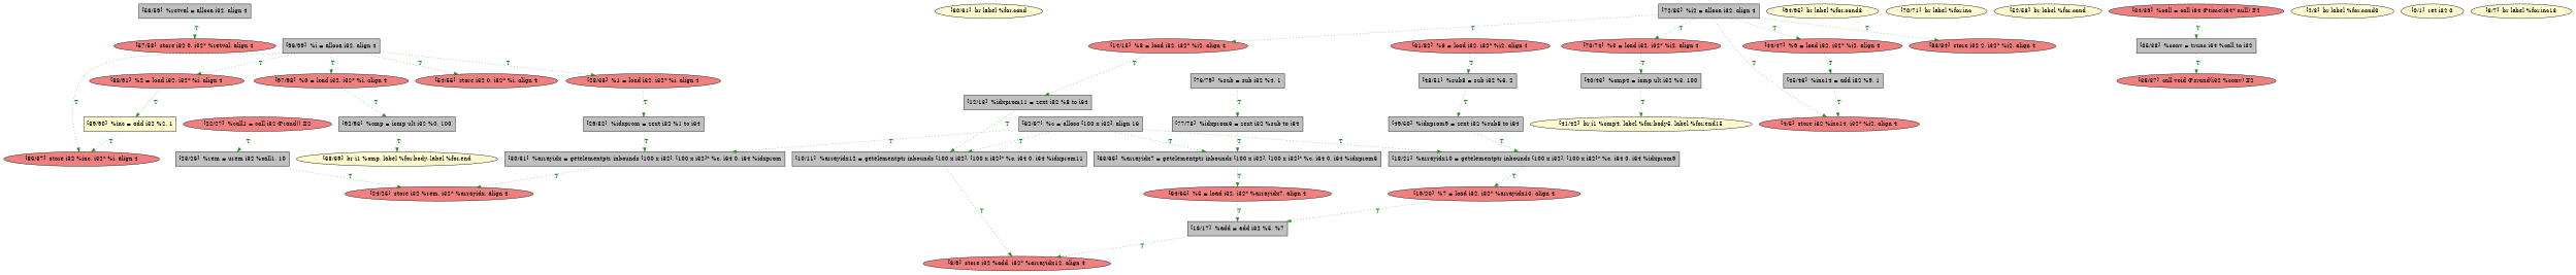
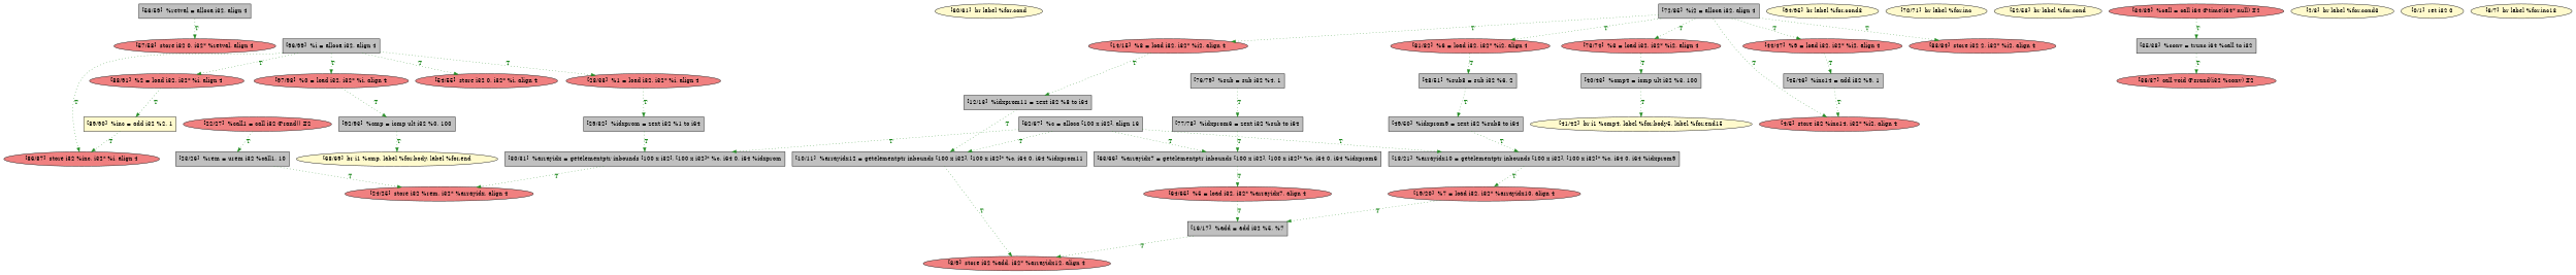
  digraph {
    node [fillcolor=grey shape=ellipse style=filled]
    edge [color=forestgreen fontcolor=forestgreen style=dotted]
    n1 [label="[56/59]  %retval = alloca i32, align 4" shape=rectangle]
    n2 [fillcolor=lightcoral label="[57/58]  store i32 0, i32* %retval, align 4"]
    n3 [fillcolor=lemonchiffon label="[60/61]  br label %for.cond"]
    n4 [label="[62/67]  %c = alloca [100 x i32], align 16" shape=rectangle]
    n5 [label="[30/31]  %arrayidx = getelementptr inbounds [100 x i32], [100 x i32]* %c, i64 0, i64 %idxprom" shape=rectangle]
    n6 [label="[10/11]  %arrayidx12 = getelementptr inbounds [100 x i32], [100 x i32]* %c, i64 0, i64 %idxprom11" shape=rectangle]
    n7 [label="[63/66]  %arrayidx7 = getelementptr inbounds [100 x i32], [100 x i32]* %c, i64 0, i64 %idxprom6" shape=rectangle]
    n8 [label="[18/21]  %arrayidx10 = getelementptr inbounds [100 x i32], [100 x i32]* %c, i64 0, i64 %idxprom9" shape=rectangle]
    n9 [fillcolor=lightcoral label="[24/25]  store i32 %rem, i32* %arrayidx, align 4"]
    n10 [fillcolor=lightcoral label="[8/9]  store i32 %add, i32* %arrayidx12, align 4"]
    n11 [fillcolor=lightcoral label="[64/65]  %5 = load i32, i32* %arrayidx7, align 4"]
    n12 [fillcolor=lightcoral label="[19/20]  %7 = load i32, i32* %arrayidx10, align 4"]
    n13 [fillcolor=lightcoral label="[88/91]  %2 = load i32, i32* %i, align 4"]
    n14 [fillcolor=lemonchiffon label="[89/90]  %inc = add i32 %2, 1" shape=rectangle]
    n15 [fillcolor=lightcoral label="[86/87]  store i32 %inc, i32* %i, align 4"]
    n16 [label="[92/93]  %cmp = icmp ult i32 %0, 100" shape=rectangle]
    n17 [fillcolor=lemonchiffon label="[68/69]  br i1 %cmp, label %for.body, label %for.end"]
    n18 [fillcolor=lemonchiffon label="[94/95]  br label %for.cond3"]
    n19 [label="[77/78]  %idxprom6 = zext i32 %sub to i64" shape=rectangle]
    n20 [fillcolor=lightcoral label="[73/74]  %3 = load i32, i32* %i2, align 4"]
    n21 [label="[40/43]  %cmp4 = icmp ult i32 %3, 100" shape=rectangle]
    n22 [fillcolor=lemonchiffon label="[41/42]  br i1 %cmp4, label %for.body5, label %for.end15"]
    n23 [label="[96/99]  %i = alloca i32, align 4" shape=rectangle]
    n24 [fillcolor=lightcoral label="[28/33]  %1 = load i32, i32* %i, align 4"]
    n25 [fillcolor=lightcoral label="[54/55]  store i32 0, i32* %i, align 4"]
    n26 [fillcolor=lightcoral label="[97/98]  %0 = load i32, i32* %i, align 4"]
    n27 [label="[29/32]  %idxprom = zext i32 %1 to i64" shape=rectangle]
    n28 [label="[76/79]  %sub = sub i32 %4, 1" shape=rectangle]
    n29 [label="[72/85]  %i2 = alloca i32, align 4" shape=rectangle]
    n30 [fillcolor=lightcoral label="[81/82]  %6 = load i32, i32* %i2, align 4"]
    n31 [fillcolor=lightcoral label="[44/47]  %9 = load i32, i32* %i2, align 4"]
    n32 [fillcolor=lightcoral label="[4/5]  store i32 %inc14, i32* %i2, align 4"]
    n33 [fillcolor=lightcoral label="[83/84]  store i32 2, i32* %i2, align 4"]
    n34 [fillcolor=lightcoral label="[14/15]  %8 = load i32, i32* %i2, align 4"]
    n35 [label="[48/51]  %sub8 = sub i32 %6, 2" shape=rectangle]
    n36 [label="[45/46]  %inc14 = add i32 %9, 1" shape=rectangle]
    n37 [label="[12/13]  %idxprom11 = zext i32 %8 to i64" shape=rectangle]
    n38 [fillcolor=lemonchiffon label="[70/71]  br label %for.inc"]
    n39 [label="[49/50]  %idxprom9 = zext i32 %sub8 to i64" shape=rectangle]
    n40 [fillcolor=lemonchiffon label="[52/53]  br label %for.cond"]
    n41 [fillcolor=lightcoral label="[36/37]  call void @srand(i32 %conv) #2"]
    n42 [fillcolor=lemonchiffon label="[2/3]  br label %for.cond3"]
    n43 [fillcolor=lightcoral label="[34/39]  %call = call i64 @time(i64* null) #2"]
    n44 [label="[35/38]  %conv = trunc i64 %call to i32" shape=rectangle]
    n45 [label="[23/26]  %rem = urem i32 %call1, 10" shape=rectangle]
    n46 [fillcolor=lightcoral label="[22/27]  %call1 = call i32 @rand() #2"]
    n47 [label="[16/17]  %add = add i32 %5, %7" shape=rectangle]
    n48 [fillcolor=lemonchiffon label="[0/1]  ret i32 0"]
    n49 [fillcolor=lemonchiffon label="[6/7]  br label %for.inc13"]
    n1 -> n2 [label=T]
    n4 -> n5 [label=T]
    n4 -> n6 [label=T]
    n4 -> n7 [label=T]
    n4 -> n8 [label=T]
    n5 -> n9 [label=T]
    n6 -> n10 [label=T]
    n7 -> n11 [label=T]
    n8 -> n12 [label=T]
    n11 -> n47 [label=T]
    n12 -> n47 [label=T]
    n13 -> n14 [label=T]
    n14 -> n15 [label=T]
    n16 -> n17 [label=T]
    n19 -> n7 [label=T]
    n20 -> n21 [label=T]
    n21 -> n22 [label=T]
    n23 -> n13 [label=T]
    n23 -> n15 [label=T]
    n23 -> n24 [label=T]
    n23 -> n25 [label=T]
    n23 -> n26 [label=T]
    n24 -> n27 [label=T]
    n26 -> n16 [label=T]
    n27 -> n5 [label=T]
    n28 -> n19 [label=T]
    n29 -> n20 [label=T]
+   n29 -> n30 [label=T]
    n29 -> n31 [label=T]
    n29 -> n32 [label=T]
    n29 -> n33 [label=T]
    n29 -> n34 [label=T]
    n30 -> n35 [label=T]
    n31 -> n36 [label=T]
    n34 -> n37 [label=T]
    n35 -> n39 [label=T]
    n36 -> n32 [label=T]
    n37 -> n6 [label=T]
    n39 -> n8 [label=T]
    n43 -> n44 [label=T]
    n44 -> n41 [label=T]
    n45 -> n9 [label=T]
    n46 -> n45 [label=T]
    n47 -> n10 [label=T]
  }
